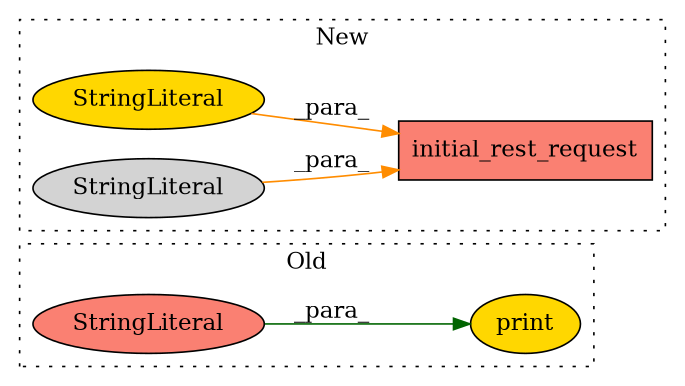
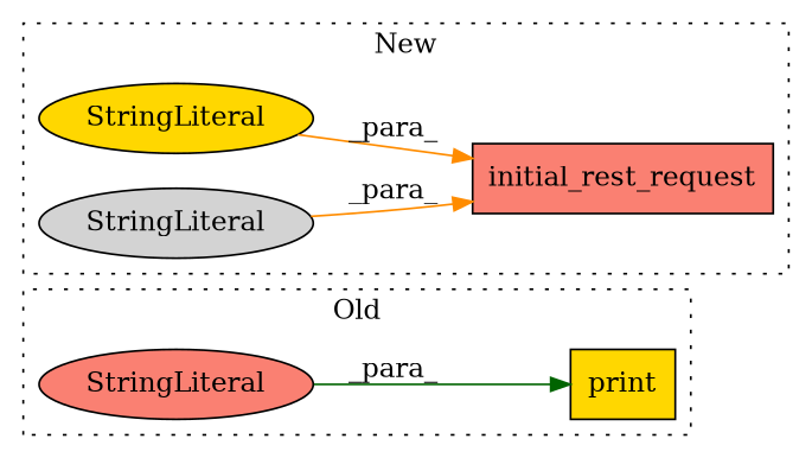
  digraph {
    rankdir=LR
    node [a=45 shape=ellipse style=filled fillcolor=gold]
    edge [color=darkorange]
-   n1 [a=32 l="6,1" label=print s="3804,3835"]
+   n1 [a=32 l="6,1" label=print s="3804,3835" shape=box]
    n2 [l=25 label=StringLiteral s=3810 fillcolor=salmon]
    n3 [a=32 l="21,1" label=initial_rest_request s="1937,1976" shape=box fillcolor=salmon]
    n4 [l=10 label=StringLiteral s=1958]
    n5 [l=7 label=StringLiteral s=1969 fillcolor=lightgrey]
    subgraph cluster_1 {
      label=Old
      style=dotted
      n1
      n2
    }
    subgraph cluster_2 {
      label=New
      style=dotted
      n3
      n4
      n5
    }
    n2 -> n1 [label=_para_ color=darkgreen]
    n4 -> n3 [label=_para_]
    n5 -> n3 [label=_para_]
  }
